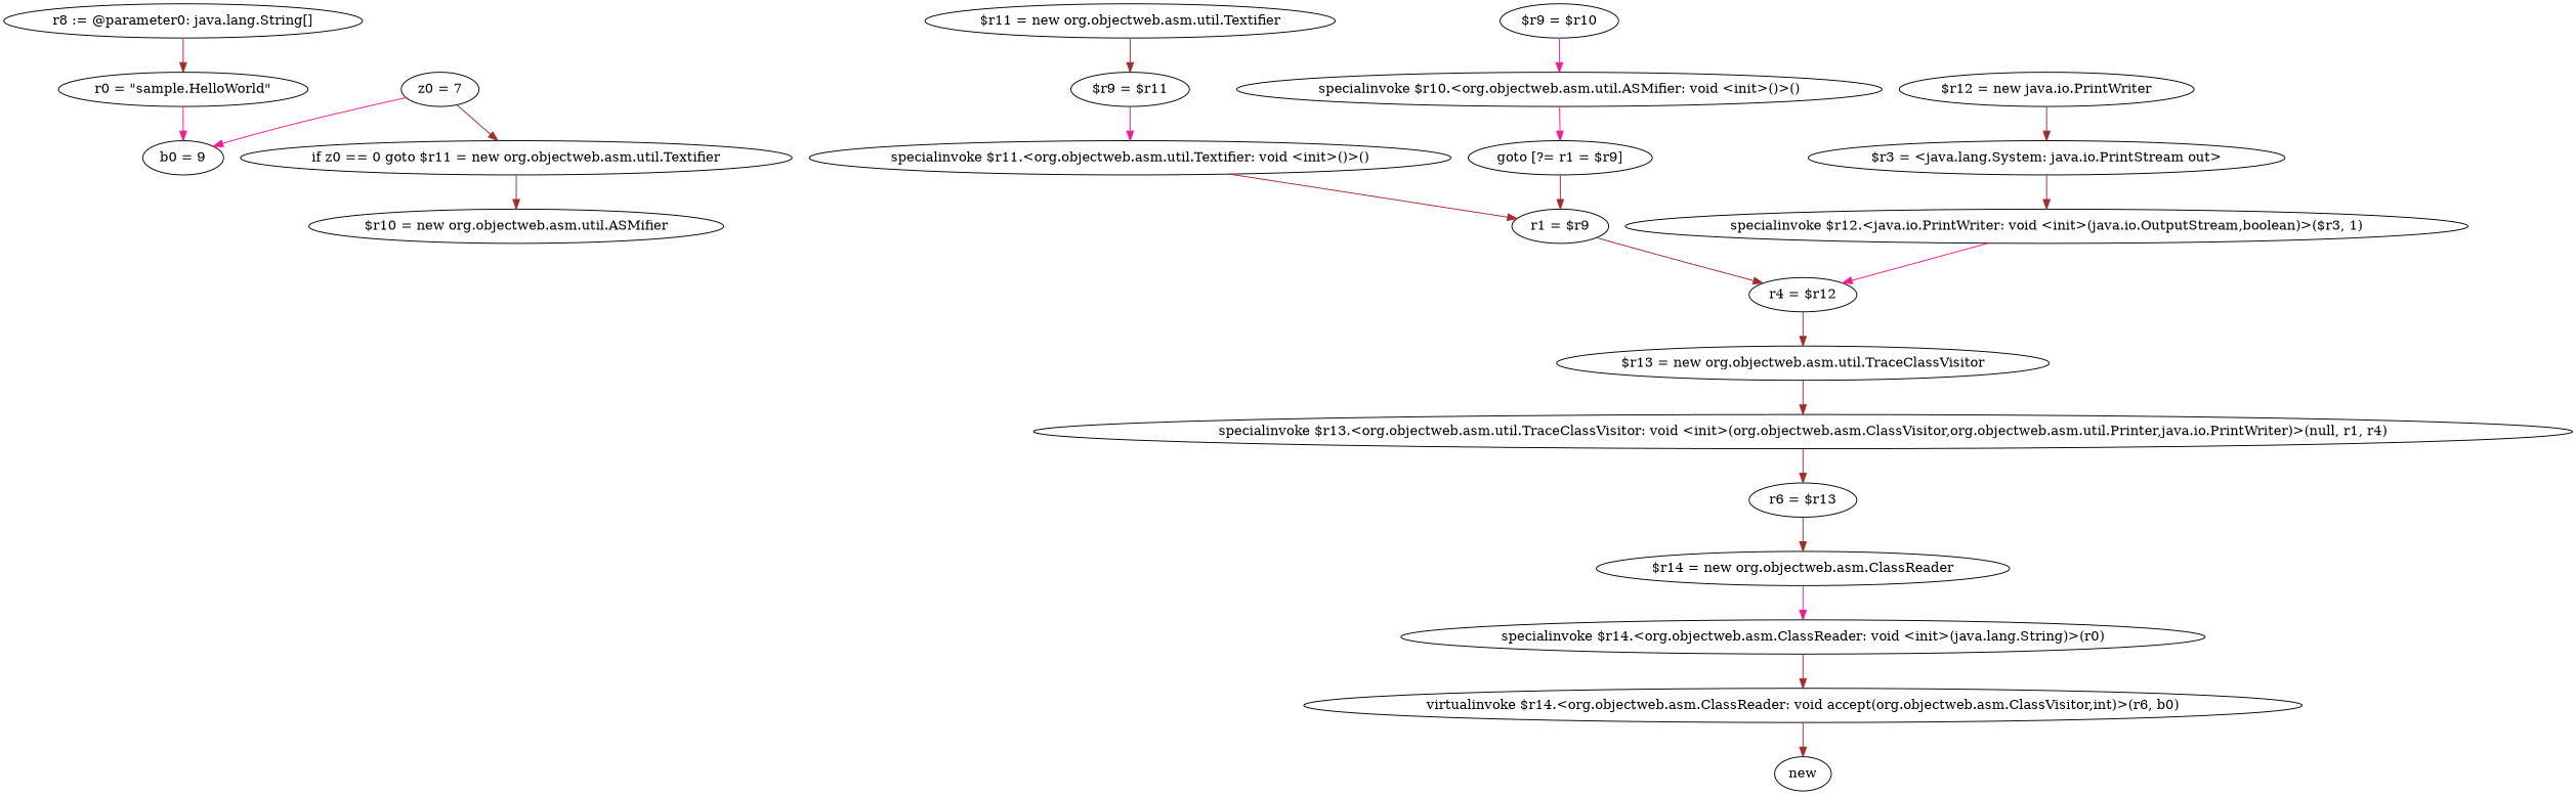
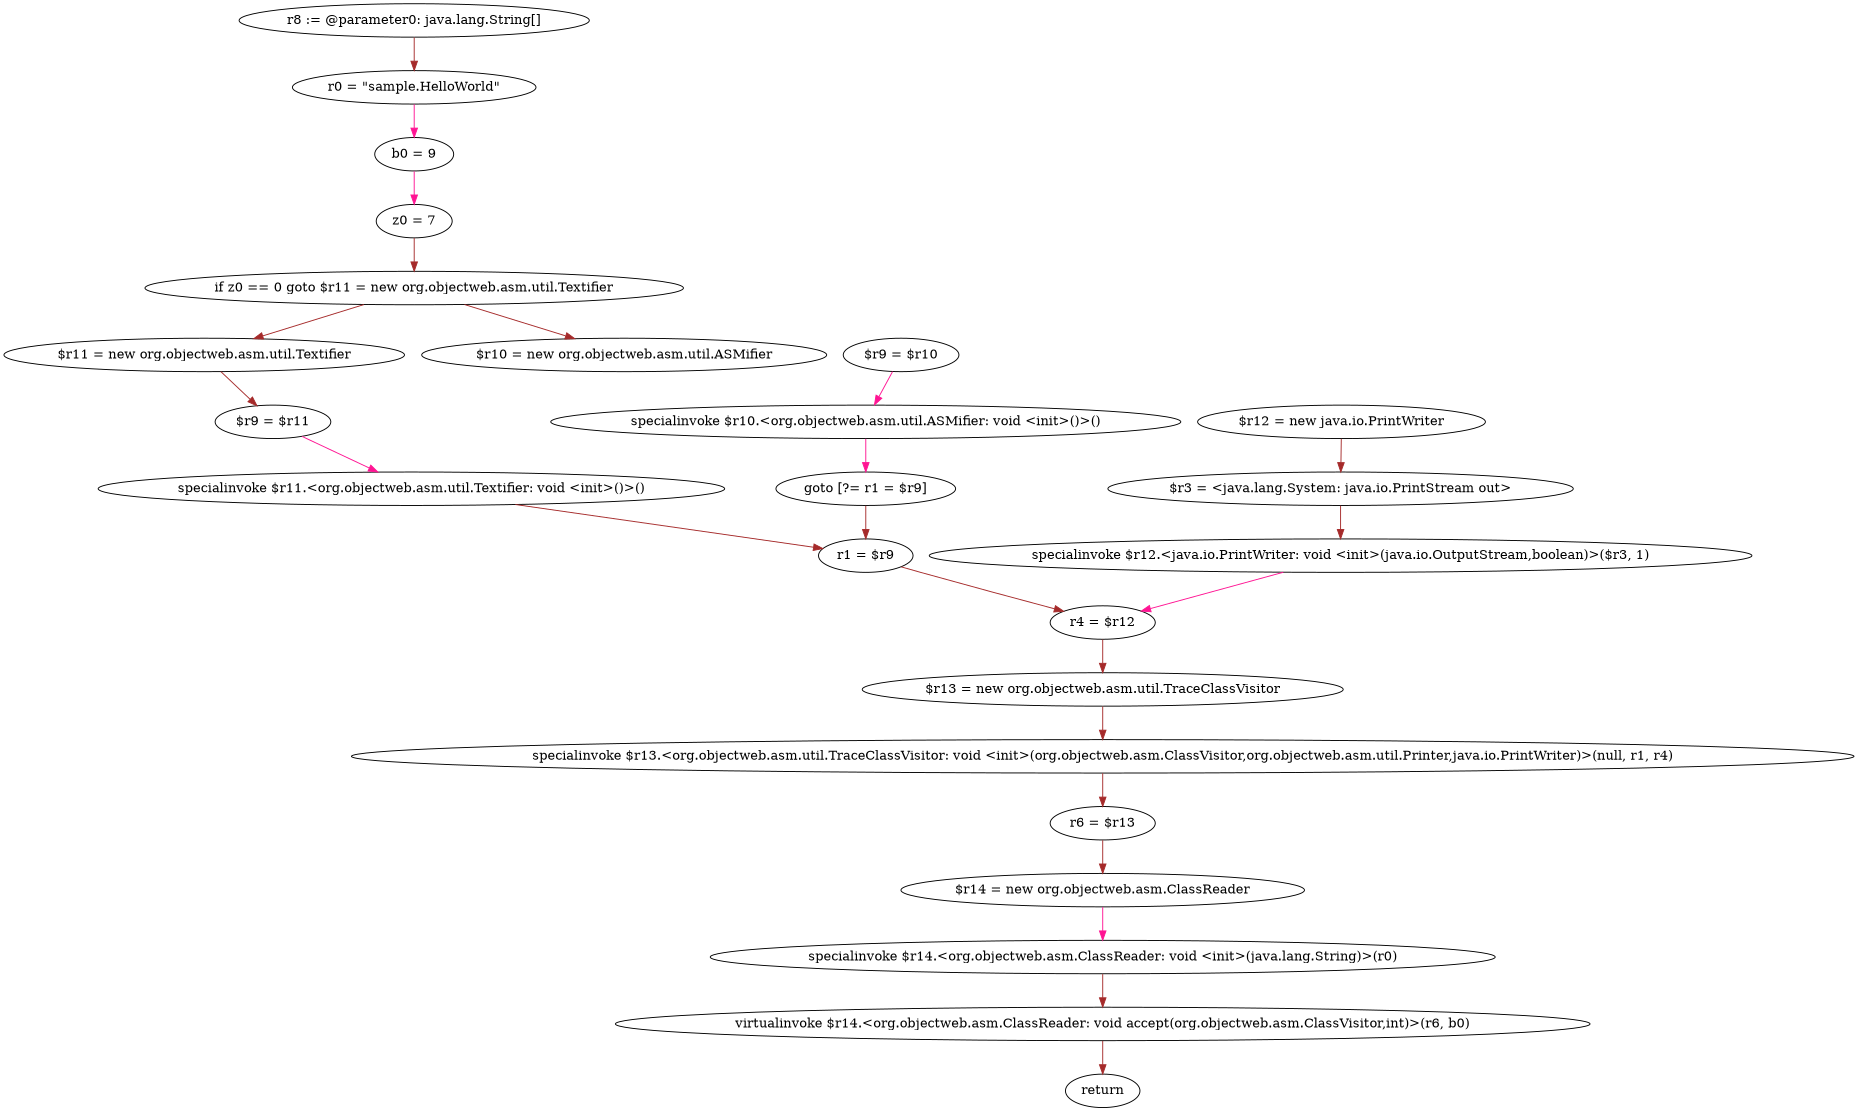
  digraph {
    edge [color=brown]
    "r8 := @parameter0: java.lang.String[]"
    "r0 = \"sample.HelloWorld\""
    n3 [label="b0 = 9"]
    n4 [label="z0 = 7"]
    "if z0 == 0 goto $r11 = new org.objectweb.asm.util.Textifier"
    "$r10 = new org.objectweb.asm.util.ASMifier"
    "$r11 = new org.objectweb.asm.util.Textifier"
    "$r9 = $r11"
    "$r9 = $r10"
    "specialinvoke $r10.<org.objectweb.asm.util.ASMifier: void <init>()>()"
    "goto [?= r1 = $r9]"
    "r1 = $r9"
    "r4 = $r12"
    "specialinvoke $r11.<org.objectweb.asm.util.Textifier: void <init>()>()"
    "$r12 = new java.io.PrintWriter"
    "$r3 = <java.lang.System: java.io.PrintStream out>"
    "specialinvoke $r12.<java.io.PrintWriter: void <init>(java.io.OutputStream,boolean)>($r3, 1)"
    "$r13 = new org.objectweb.asm.util.TraceClassVisitor"
    "specialinvoke $r13.<org.objectweb.asm.util.TraceClassVisitor: void <init>(org.objectweb.asm.ClassVisitor,org.objectweb.asm.util.Printer,java.io.PrintWriter)>(null, r1, r4)"
    "r6 = $r13"
    "$r14 = new org.objectweb.asm.ClassReader"
    "specialinvoke $r14.<org.objectweb.asm.ClassReader: void <init>(java.lang.String)>(r0)"
    "virtualinvoke $r14.<org.objectweb.asm.ClassReader: void accept(org.objectweb.asm.ClassVisitor,int)>(r6, b0)"
-   return [label=new]
+   return
    "r8 := @parameter0: java.lang.String[]" -> "r0 = \"sample.HelloWorld\""
    "r0 = \"sample.HelloWorld\"" -> n3 [color=deeppink]
-   n4 -> n3 [color=deeppink]
+   n3 -> n4 [color=deeppink]
    n4 -> "if z0 == 0 goto $r11 = new org.objectweb.asm.util.Textifier"
    "if z0 == 0 goto $r11 = new org.objectweb.asm.util.Textifier" -> "$r10 = new org.objectweb.asm.util.ASMifier"
+   "if z0 == 0 goto $r11 = new org.objectweb.asm.util.Textifier" -> "$r11 = new org.objectweb.asm.util.Textifier"
    "$r11 = new org.objectweb.asm.util.Textifier" -> "$r9 = $r11"
    "$r9 = $r11" -> "specialinvoke $r11.<org.objectweb.asm.util.Textifier: void <init>()>()" [color=deeppink]
    "$r9 = $r10" -> "specialinvoke $r10.<org.objectweb.asm.util.ASMifier: void <init>()>()" [color=deeppink]
    "specialinvoke $r10.<org.objectweb.asm.util.ASMifier: void <init>()>()" -> "goto [?= r1 = $r9]" [color=deeppink]
    "goto [?= r1 = $r9]" -> "r1 = $r9"
    "r1 = $r9" -> "r4 = $r12"
    "r4 = $r12" -> "$r13 = new org.objectweb.asm.util.TraceClassVisitor"
    "specialinvoke $r11.<org.objectweb.asm.util.Textifier: void <init>()>()" -> "r1 = $r9"
    "$r12 = new java.io.PrintWriter" -> "$r3 = <java.lang.System: java.io.PrintStream out>"
    "$r3 = <java.lang.System: java.io.PrintStream out>" -> "specialinvoke $r12.<java.io.PrintWriter: void <init>(java.io.OutputStream,boolean)>($r3, 1)"
    "specialinvoke $r12.<java.io.PrintWriter: void <init>(java.io.OutputStream,boolean)>($r3, 1)" -> "r4 = $r12" [color=deeppink]
    "$r13 = new org.objectweb.asm.util.TraceClassVisitor" -> "specialinvoke $r13.<org.objectweb.asm.util.TraceClassVisitor: void <init>(org.objectweb.asm.ClassVisitor,org.objectweb.asm.util.Printer,java.io.PrintWriter)>(null, r1, r4)"
    "specialinvoke $r13.<org.objectweb.asm.util.TraceClassVisitor: void <init>(org.objectweb.asm.ClassVisitor,org.objectweb.asm.util.Printer,java.io.PrintWriter)>(null, r1, r4)" -> "r6 = $r13"
    "r6 = $r13" -> "$r14 = new org.objectweb.asm.ClassReader"
    "$r14 = new org.objectweb.asm.ClassReader" -> "specialinvoke $r14.<org.objectweb.asm.ClassReader: void <init>(java.lang.String)>(r0)" [color=deeppink]
    "specialinvoke $r14.<org.objectweb.asm.ClassReader: void <init>(java.lang.String)>(r0)" -> "virtualinvoke $r14.<org.objectweb.asm.ClassReader: void accept(org.objectweb.asm.ClassVisitor,int)>(r6, b0)"
    "virtualinvoke $r14.<org.objectweb.asm.ClassReader: void accept(org.objectweb.asm.ClassVisitor,int)>(r6, b0)" -> return
  }
